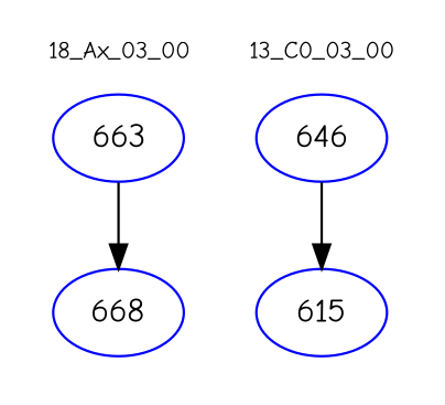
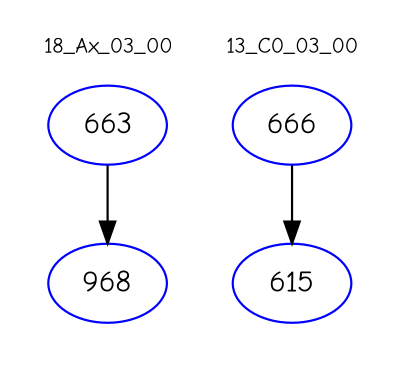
  digraph {
    fontname="Comic Neue"
    node [color=blue fontname="Comic Neue"]
    edge [color=black fontname="Comic Neue"]
    n1 [label=663]
-   n2 [label=668]
-   n3 [label=646]
+   n2 [label=968]
+   n3 [label=666]
    n4 [label=615]
    subgraph cluster_1 {
      color=white
      fontsize=10
      label="18_Ax_03_00"
      n1
      n2
    }
    subgraph cluster_2 {
      color=white
      fontsize=10
      label="13_C0_03_00"
      n3
      n4
    }
    n1 -> n2
    n3 -> n4
  }
